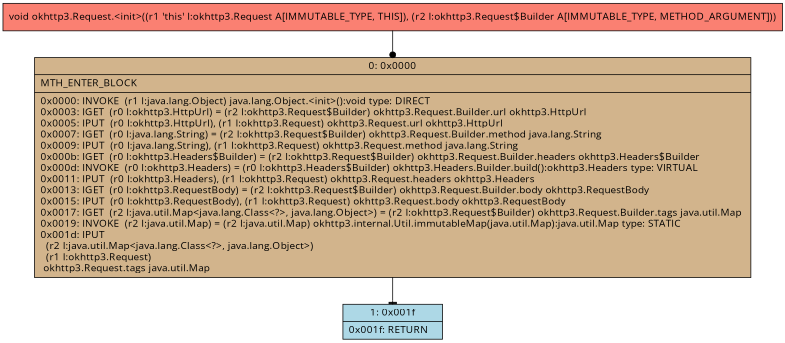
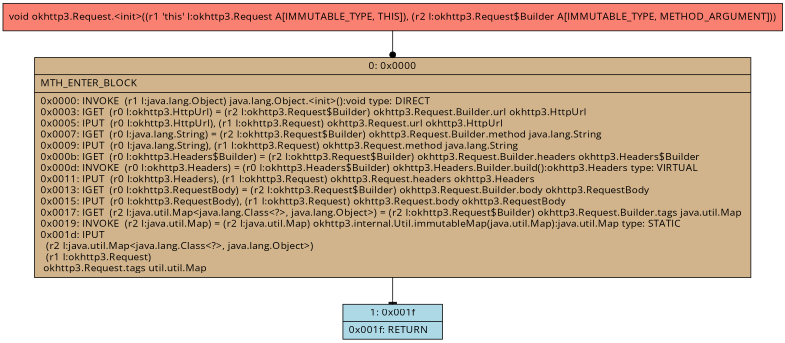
  digraph {
    fontname="Open Sans"
    node [shape=record style=filled fontname="Open Sans"]
    edge [fontname="Open Sans"]
-   n1 [label="{0\:\ 0x0000|MTH_ENTER_BLOCK\l|0x0000: INVOKE  (r1 I:java.lang.Object) java.lang.Object.\<init\>():void type: DIRECT \l0x0003: IGET  (r0 I:okhttp3.HttpUrl) = (r2 I:okhttp3.Request$Builder) okhttp3.Request.Builder.url okhttp3.HttpUrl \l0x0005: IPUT  (r0 I:okhttp3.HttpUrl), (r1 I:okhttp3.Request) okhttp3.Request.url okhttp3.HttpUrl \l0x0007: IGET  (r0 I:java.lang.String) = (r2 I:okhttp3.Request$Builder) okhttp3.Request.Builder.method java.lang.String \l0x0009: IPUT  (r0 I:java.lang.String), (r1 I:okhttp3.Request) okhttp3.Request.method java.lang.String \l0x000b: IGET  (r0 I:okhttp3.Headers$Builder) = (r2 I:okhttp3.Request$Builder) okhttp3.Request.Builder.headers okhttp3.Headers$Builder \l0x000d: INVOKE  (r0 I:okhttp3.Headers) = (r0 I:okhttp3.Headers$Builder) okhttp3.Headers.Builder.build():okhttp3.Headers type: VIRTUAL \l0x0011: IPUT  (r0 I:okhttp3.Headers), (r1 I:okhttp3.Request) okhttp3.Request.headers okhttp3.Headers \l0x0013: IGET  (r0 I:okhttp3.RequestBody) = (r2 I:okhttp3.Request$Builder) okhttp3.Request.Builder.body okhttp3.RequestBody \l0x0015: IPUT  (r0 I:okhttp3.RequestBody), (r1 I:okhttp3.Request) okhttp3.Request.body okhttp3.RequestBody \l0x0017: IGET  (r2 I:java.util.Map\<java.lang.Class\<?\>, java.lang.Object\>) = (r2 I:okhttp3.Request$Builder) okhttp3.Request.Builder.tags java.util.Map \l0x0019: INVOKE  (r2 I:java.util.Map) = (r2 I:java.util.Map) okhttp3.internal.Util.immutableMap(java.util.Map):java.util.Map type: STATIC \l0x001d: IPUT  \l  (r2 I:java.util.Map\<java.lang.Class\<?\>, java.lang.Object\>)\l  (r1 I:okhttp3.Request)\l okhttp3.Request.tags java.util.Map \l}" fillcolor=tan]
+   n1 [label="{0\:\ 0x0000|MTH_ENTER_BLOCK\l|0x0000: INVOKE  (r1 I:java.lang.Object) java.lang.Object.\<init\>():void type: DIRECT \l0x0003: IGET  (r0 I:okhttp3.HttpUrl) = (r2 I:okhttp3.Request$Builder) okhttp3.Request.Builder.url okhttp3.HttpUrl \l0x0005: IPUT  (r0 I:okhttp3.HttpUrl), (r1 I:okhttp3.Request) okhttp3.Request.url okhttp3.HttpUrl \l0x0007: IGET  (r0 I:java.lang.String) = (r2 I:okhttp3.Request$Builder) okhttp3.Request.Builder.method java.lang.String \l0x0009: IPUT  (r0 I:java.lang.String), (r1 I:okhttp3.Request) okhttp3.Request.method java.lang.String \l0x000b: IGET  (r0 I:okhttp3.Headers$Builder) = (r2 I:okhttp3.Request$Builder) okhttp3.Request.Builder.headers okhttp3.Headers$Builder \l0x000d: INVOKE  (r0 I:okhttp3.Headers) = (r0 I:okhttp3.Headers$Builder) okhttp3.Headers.Builder.build():okhttp3.Headers type: VIRTUAL \l0x0011: IPUT  (r0 I:okhttp3.Headers), (r1 I:okhttp3.Request) okhttp3.Request.headers okhttp3.Headers \l0x0013: IGET  (r0 I:okhttp3.RequestBody) = (r2 I:okhttp3.Request$Builder) okhttp3.Request.Builder.body okhttp3.RequestBody \l0x0015: IPUT  (r0 I:okhttp3.RequestBody), (r1 I:okhttp3.Request) okhttp3.Request.body okhttp3.RequestBody \l0x0017: IGET  (r2 I:java.util.Map\<java.lang.Class\<?\>, java.lang.Object\>) = (r2 I:okhttp3.Request$Builder) okhttp3.Request.Builder.tags java.util.Map \l0x0019: INVOKE  (r2 I:java.util.Map) = (r2 I:java.util.Map) okhttp3.internal.Util.immutableMap(java.util.Map):java.util.Map type: STATIC \l0x001d: IPUT  \l  (r2 I:java.util.Map\<java.lang.Class\<?\>, java.lang.Object\>)\l  (r1 I:okhttp3.Request)\l okhttp3.Request.tags util.util.Map \l}" fillcolor=tan]
    n2 [label="{1\:\ 0x001f|0x001f: RETURN   \l}" fillcolor=lightblue]
    n3 [label="{void okhttp3.Request.\<init\>((r1 'this' I:okhttp3.Request A[IMMUTABLE_TYPE, THIS]), (r2 I:okhttp3.Request$Builder A[IMMUTABLE_TYPE, METHOD_ARGUMENT])) }" fillcolor=salmon]
    n1 -> n2 [arrowhead=tee]
    n3 -> n1 [arrowhead=dot]
  }
